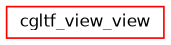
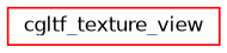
  digraph {
    rankdir=LR
-   n1 [color=red fillcolor=white fontname=Helvetica fontsize=10 height=0.2 label=cgltf_view_view shape=box style=filled width=0.4]
+   n1 [color=red fillcolor=white fontname=Helvetica fontsize=10 height=0.2 label=cgltf_texture_view shape=box style=filled width=0.4]
  }
